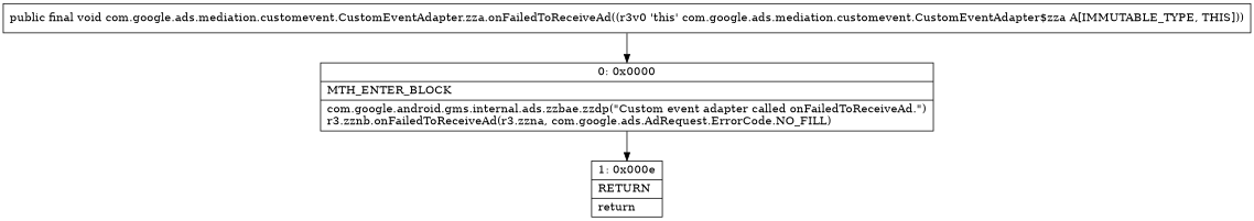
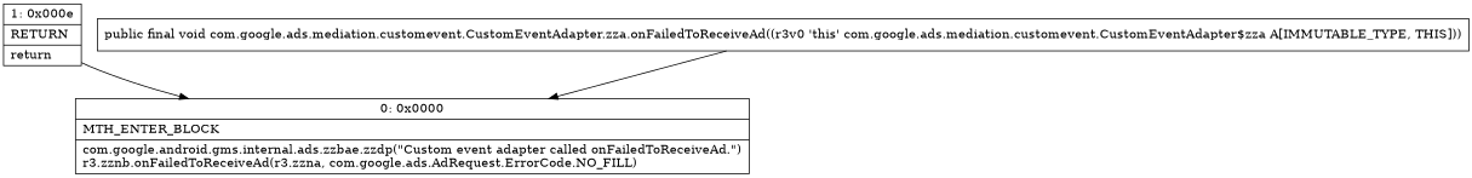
  digraph {
    fontname="DejaVu Serif"
    node [shape=record fontname="DejaVu Serif"]
    edge [fontname="DejaVu Serif"]
    n1 [label="{0\:\ 0x0000|MTH_ENTER_BLOCK\l|com.google.android.gms.internal.ads.zzbae.zzdp(\"Custom event adapter called onFailedToReceiveAd.\")\lr3.zznb.onFailedToReceiveAd(r3.zzna, com.google.ads.AdRequest.ErrorCode.NO_FILL)\l}"]
    n2 [label="{1\:\ 0x000e|RETURN\l|return\l}"]
    n3 [label="{public final void com.google.ads.mediation.customevent.CustomEventAdapter.zza.onFailedToReceiveAd((r3v0 'this' com.google.ads.mediation.customevent.CustomEventAdapter$zza A[IMMUTABLE_TYPE, THIS])) }"]
-   n1 -> n2
+   n2 -> n1
    n3 -> n1
  }
